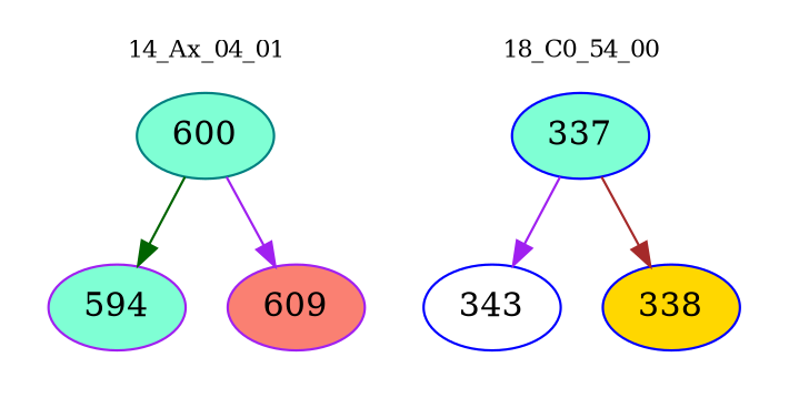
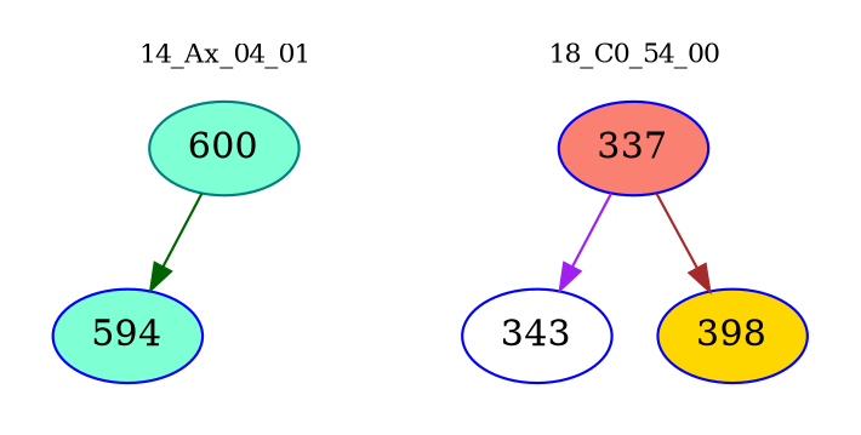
  digraph {
    fontname="DejaVu Serif"
    node [color=blue fillcolor=aquamarine fontname="DejaVu Serif" style=filled]
    edge [color=purple fontname="DejaVu Serif"]
    n1 [color=teal label=600]
-   n2 [color=purple label=594]
-   n3 [color=purple fillcolor=salmon label=609]
-   n4 [label=337]
+   n2 [label=594]
+   n4 [fillcolor=salmon label=337]
    n5 [fillcolor=white label=343]
-   n6 [fillcolor=gold label=338]
+   n6 [fillcolor=gold label=398]
    subgraph cluster_1 {
      color=white
      fontsize=10
      label="14_Ax_04_01"
      n1
      n2
-     n3
    }
    subgraph cluster_2 {
      color=white
      fontsize=10
      label="18_C0_54_00"
      n4
      n5
      n6
    }
    n1 -> n2 [color=darkgreen]
-   n1 -> n3
    n4 -> n5
    n4 -> n6 [color=brown]
  }
